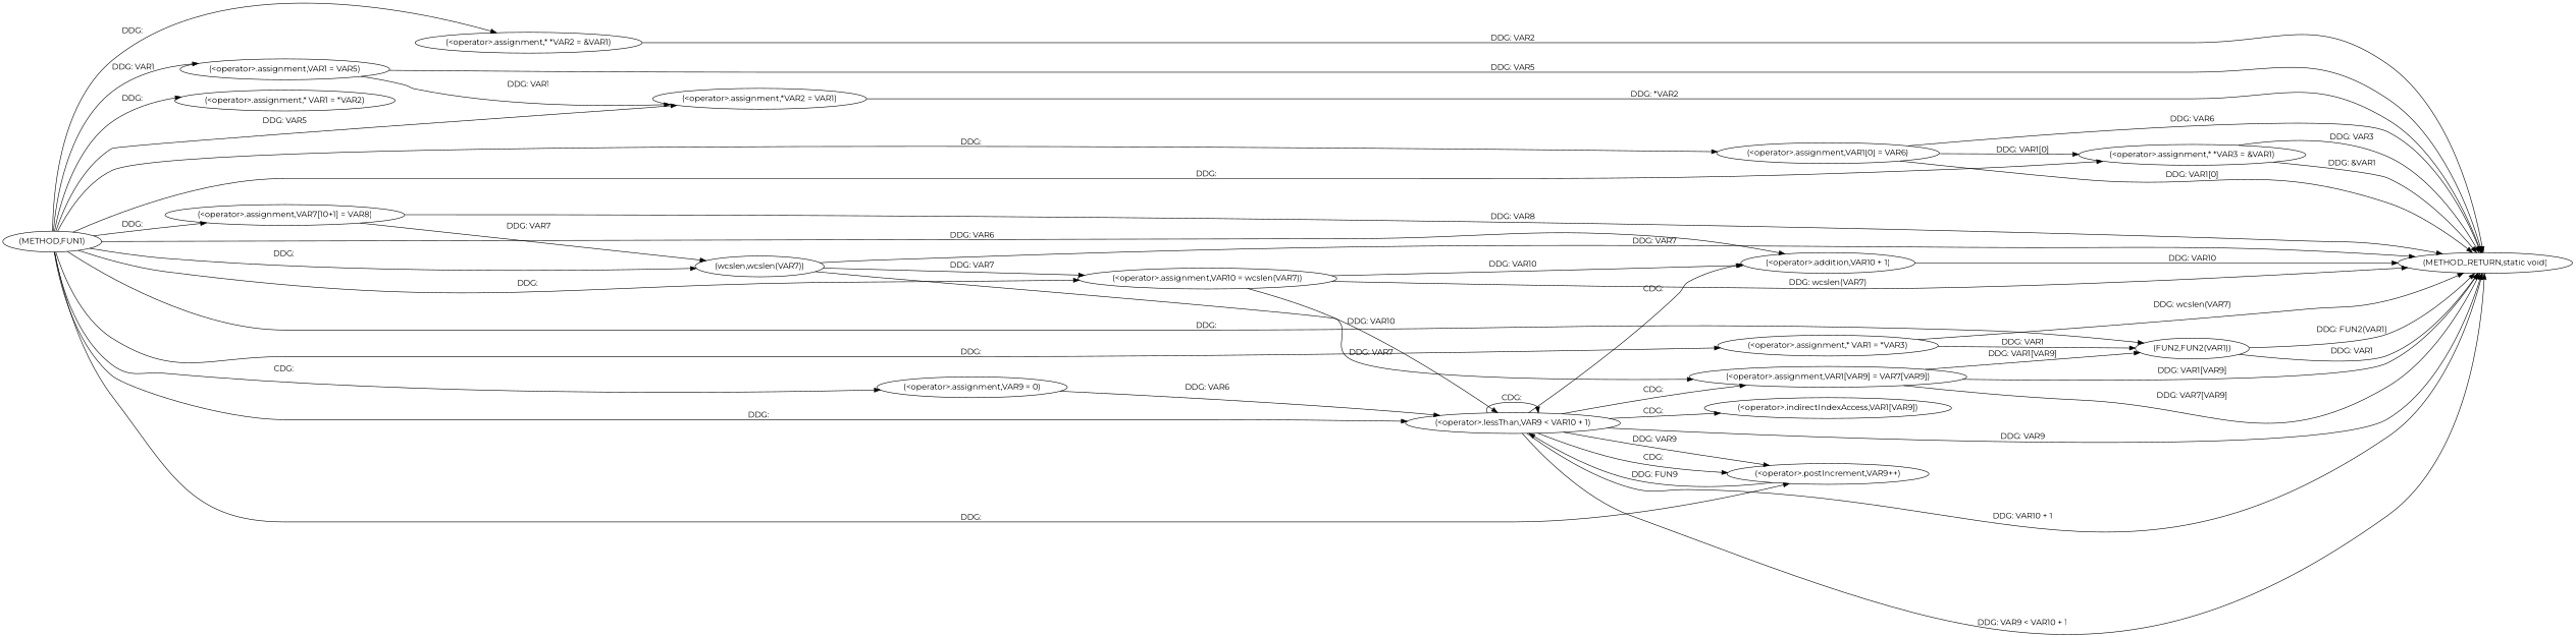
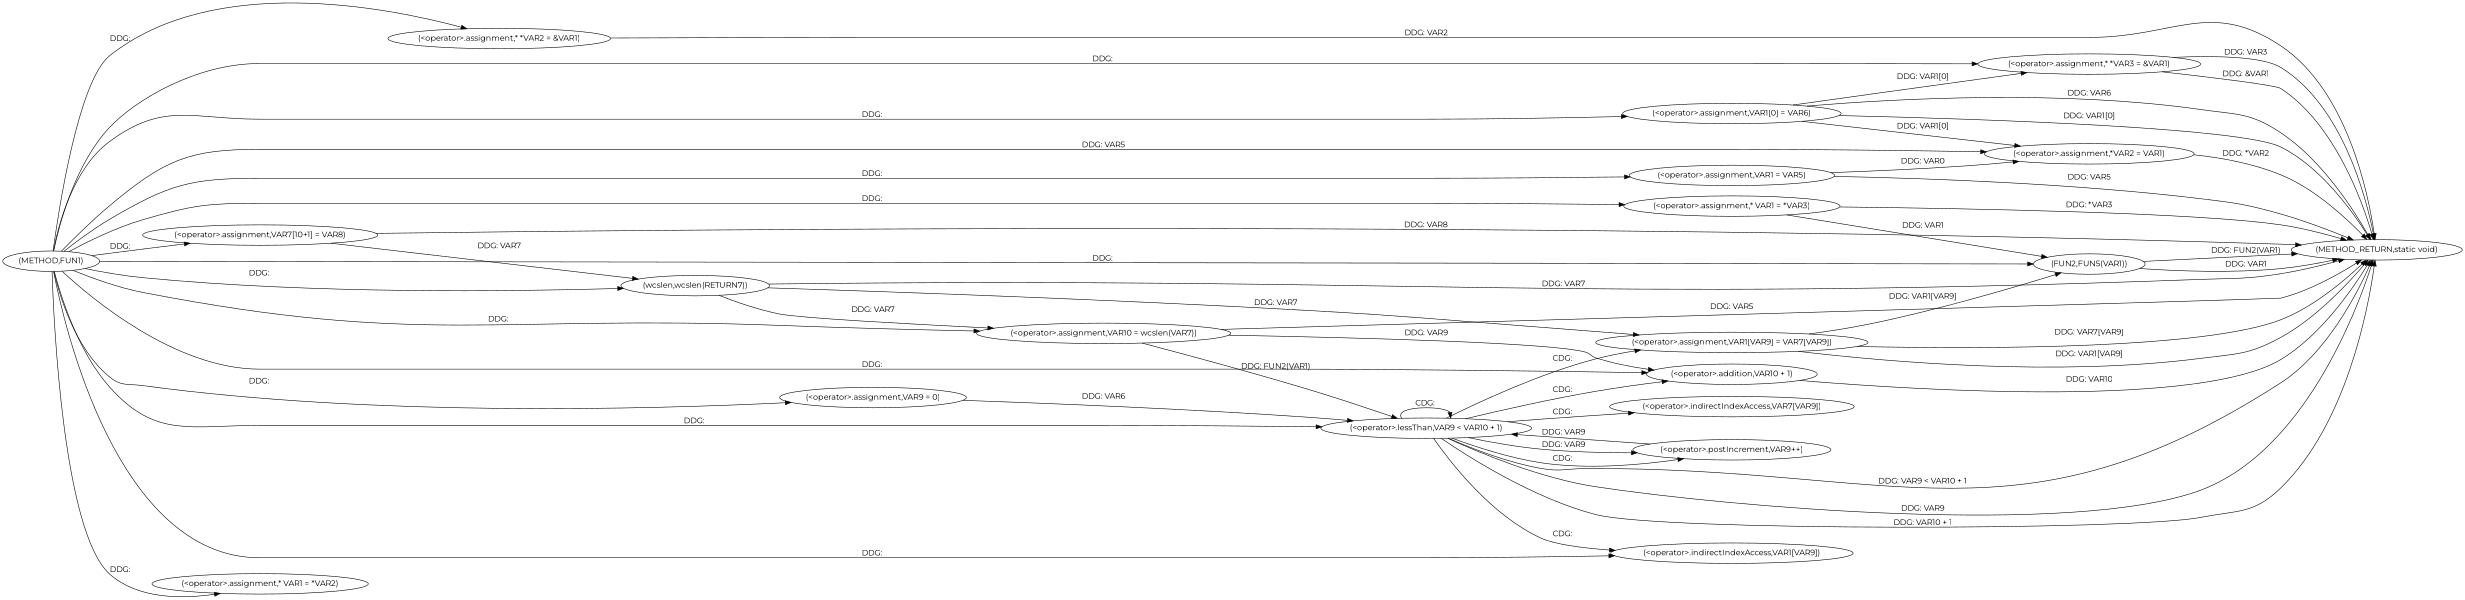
  digraph {
    fontname=Montserrat
    rankdir=LR
    node [fontname=Montserrat]
    edge [fontname=Montserrat]
    n1 [label="(METHOD,FUN1)"]
    n2 [label="(<operator>.assignment,* *VAR2 = &VAR1)"]
    n3 [label="(<operator>.assignment,* *VAR3 = &VAR1)"]
    n4 [label="(<operator>.assignment,* VAR1 = *VAR2)"]
    n5 [label="(<operator>.assignment,VAR1 = VAR5)"]
    n6 [label="(<operator>.assignment,VAR1[0] = VAR6)"]
    n7 [label="(<operator>.assignment,*VAR2 = VAR1)"]
    n8 [label="(<operator>.assignment,* VAR1 = *VAR3)"]
    n9 [label="(<operator>.assignment,VAR7[10+1] = VAR8)"]
    n10 [label="(<operator>.assignment,VAR10 = wcslen(VAR7))"]
-   n11 [label="(wcslen,wcslen(VAR7))"]
+   n11 [label="(wcslen,wcslen(RETURN7))"]
    n12 [label="(<operator>.assignment,VAR9 = 0)"]
    n13 [label="(<operator>.lessThan,VAR9 < VAR10 + 1)"]
    n14 [label="(<operator>.addition,VAR10 + 1)"]
    n15 [label="(<operator>.postIncrement,VAR9++)"]
-   n16 [label="(FUN2,FUN2(VAR1))"]
+   n16 [label="(FUN2,FUN5(VAR1))"]
    n17 [label="(METHOD_RETURN,static void)"]
    n18 [label="(<operator>.assignment,VAR1[VAR9] = VAR7[VAR9])"]
    n19 [label="(<operator>.indirectIndexAccess,VAR1[VAR9])"]
+   n20 [label="(<operator>.indirectIndexAccess,VAR7[VAR9])"]
    n1 -> n2 [label="DDG: "]
    n1 -> n3 [label="DDG: "]
    n1 -> n4 [label="DDG: "]
-   n1 -> n5 [label="DDG: VAR1"]
+   n1 -> n5 [label="DDG: "]
    n1 -> n6 [label="DDG: "]
    n1 -> n7 [label="DDG: VAR5"]
    n1 -> n8 [label="DDG: "]
    n1 -> n9 [label="DDG: "]
    n1 -> n10 [label="DDG: "]
    n1 -> n11 [label="DDG: "]
-   n1 -> n12 [label="CDG: "]
+   n1 -> n12 [label="DDG: "]
    n1 -> n13 [label="DDG: "]
-   n1 -> n14 [label="DDG: VAR6"]
-   n1 -> n15 [label="DDG: "]
+   n1 -> n14 [label="DDG: "]
+   n1 -> n19 [label="DDG: "]
    n1 -> n16 [label="DDG: "]
    n2 -> n17 [label="DDG: VAR2"]
    n3 -> n17 [label="DDG: &VAR1"]
    n3 -> n17 [label="DDG: VAR3"]
-   n5 -> n7 [label="DDG: VAR1"]
+   n5 -> n7 [label="DDG: VAR0"]
    n5 -> n17 [label="DDG: VAR5"]
    n6 -> n3 [label="DDG: VAR1[0]"]
+   n6 -> n7 [label="DDG: VAR1[0]"]
    n6 -> n17 [label="DDG: VAR1[0]"]
    n6 -> n17 [label="DDG: VAR6"]
    n7 -> n17 [label="DDG: *VAR2"]
    n8 -> n16 [label="DDG: VAR1"]
-   n8 -> n17 [label="DDG: wcslen(VAR7)"]
+   n8 -> n17 [label="DDG: *VAR3"]
    n9 -> n11 [label="DDG: VAR7"]
    n9 -> n17 [label="DDG: VAR8"]
-   n10 -> n13 [label="DDG: VAR10"]
-   n10 -> n14 [label="DDG: VAR10"]
-   n10 -> n17 [label="DDG: wcslen(VAR7)"]
+   n10 -> n13 [label="DDG: FUN2(VAR1)"]
+   n10 -> n14 [label="DDG: VAR9"]
+   n10 -> n17 [label="DDG: VAR5"]
    n11 -> n10 [label="DDG: VAR7"]
    n11 -> n17 [label="DDG: VAR7"]
    n11 -> n18 [label="DDG: VAR7"]
    n12 -> n13 [label="DDG: VAR6"]
    n13 -> n13 [label="CDG: "]
    n13 -> n14 [label="CDG: "]
    n13 -> n15 [label="DDG: VAR9"]
    n13 -> n15 [label="CDG: "]
    n13 -> n17 [label="DDG: VAR9 < VAR10 + 1"]
    n13 -> n17 [label="DDG: VAR9"]
    n13 -> n17 [label="DDG: VAR10 + 1"]
    n13 -> n18 [label="CDG: "]
    n13 -> n19 [label="CDG: "]
+   n13 -> n20 [label="CDG: "]
    n14 -> n17 [label="DDG: VAR10"]
-   n15 -> n13 [label="DDG: FUN9"]
+   n15 -> n13 [label="DDG: VAR9"]
    n16 -> n17 [label="DDG: FUN2(VAR1)"]
    n16 -> n17 [label="DDG: VAR1"]
    n18 -> n16 [label="DDG: VAR1[VAR9]"]
    n18 -> n17 [label="DDG: VAR7[VAR9]"]
    n18 -> n17 [label="DDG: VAR1[VAR9]"]
  }
